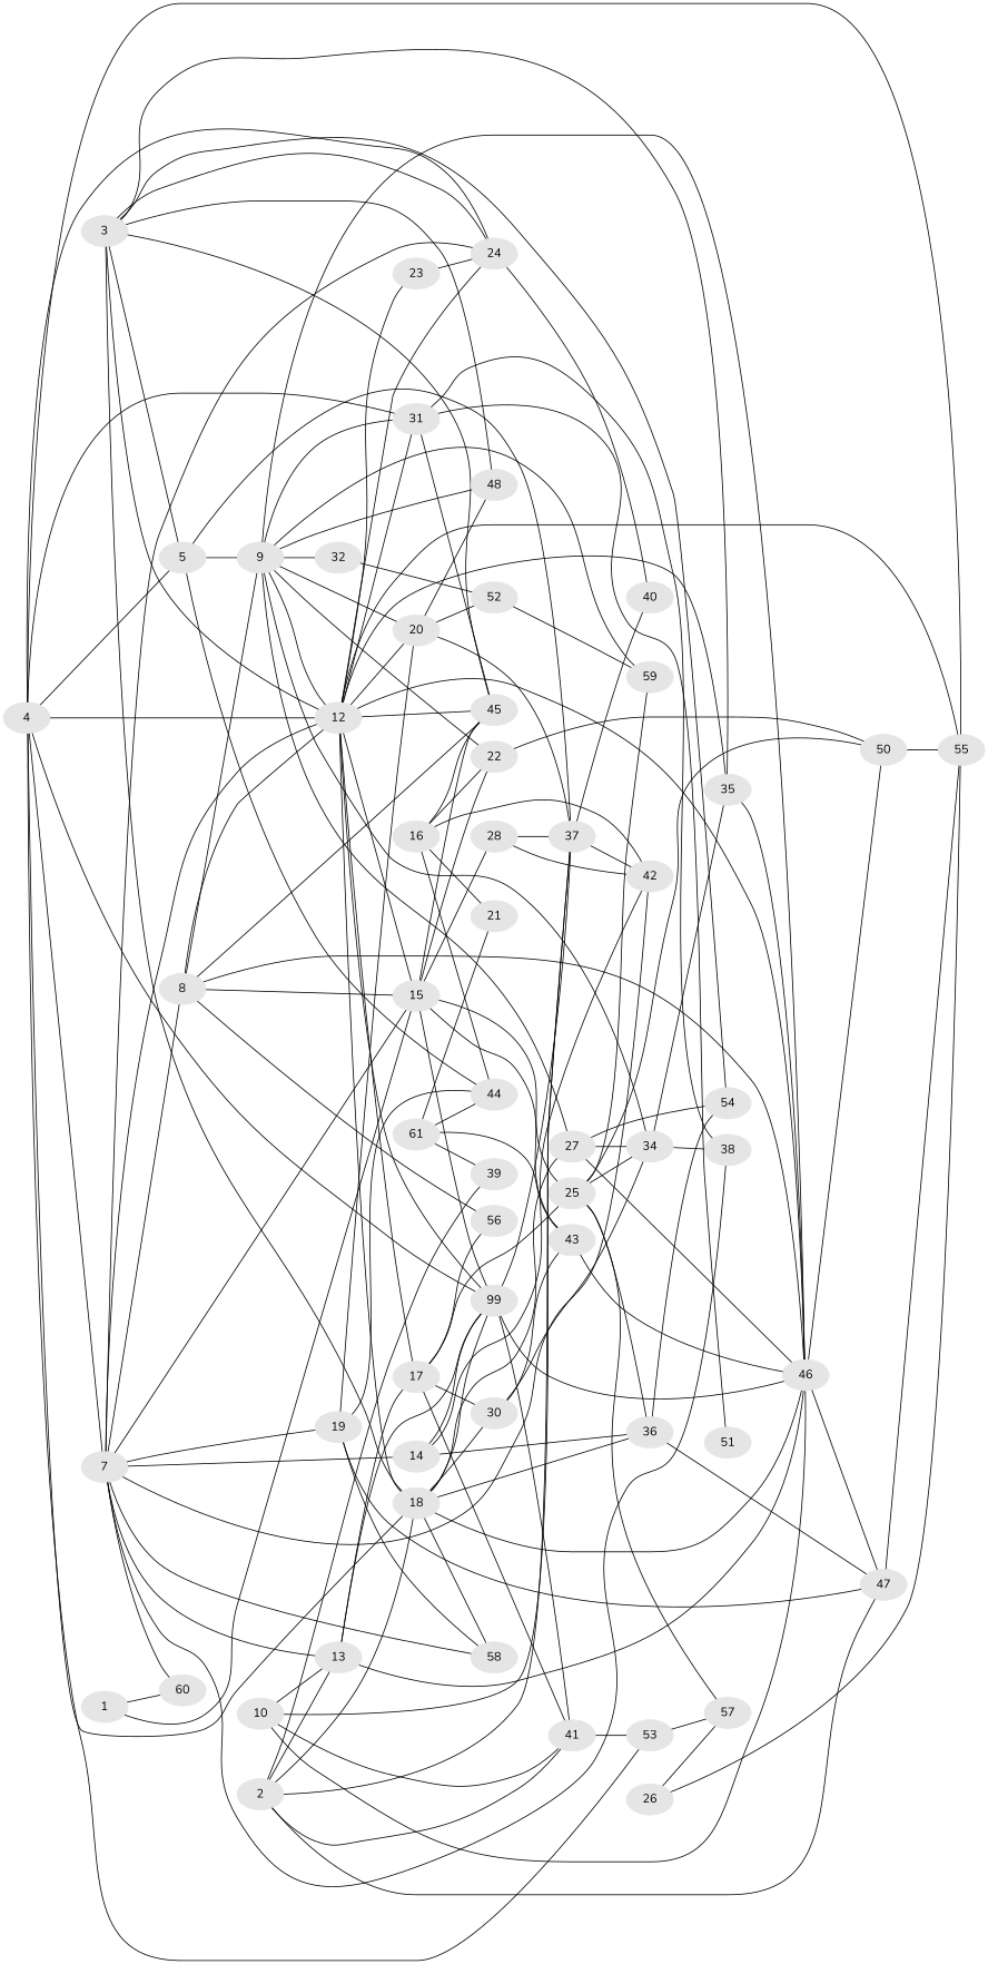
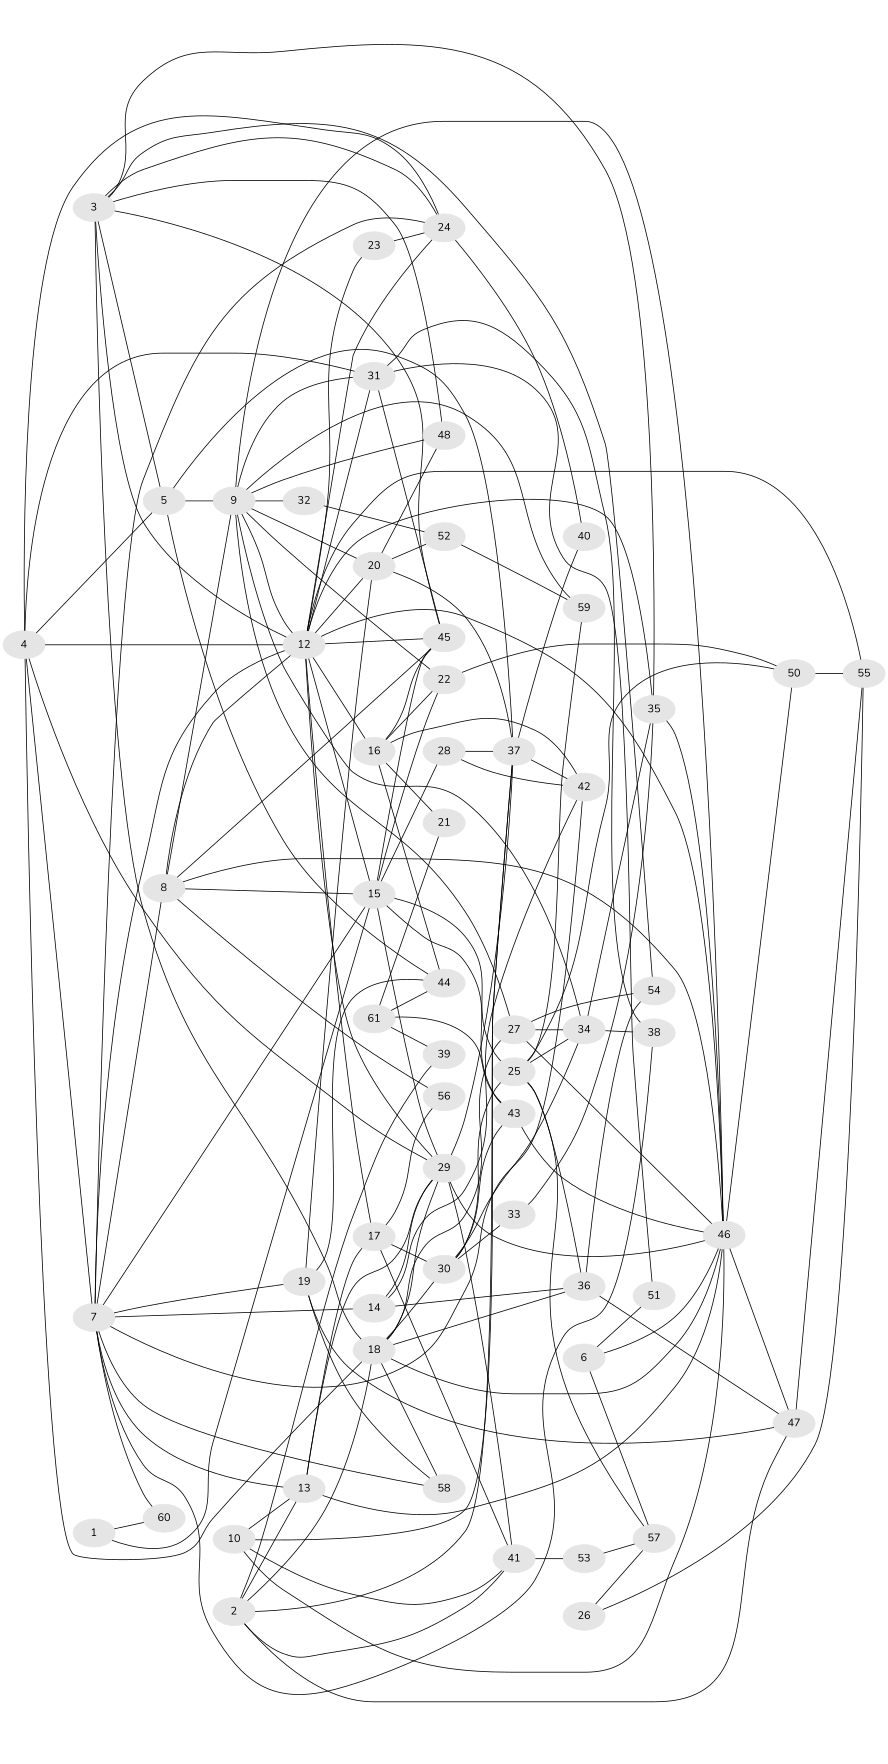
  graph {
    fontname=Nunito
    rankdir=LR
    node [color=gray90 fontname=Nunito style=filled]
    edge [fontname=Nunito weight=1.0]
    1
    15
    60
    45
-   29 [label=99]
+   29
    22
    43
    25
    28
    2
    13
    18
    37
    39
    41
    47
    46
    17
    58
    27
    36
    30
    42
    40
    53
    55
    3
    5
    12
    24
    35
    48
    54
    9
    44
    31
    20
    23
    4
    7
    8
    14
    19
    38
    51
    57
    32
    34
    59
+   6
    50
    56
    52
    10
    n55 [label=61]
    21
    16
+   33
    26
    1 -- 15
    1 -- 60
    15 -- 45
    15 -- 29
    15 -- 22
    15 -- 43
    15 -- 25
    15 -- 28
    29 -- 37
    29 -- 41
    29 -- 46 [weight=4.0]
    22 -- 50
    43 -- 46
    25 -- 36
    25 -- 57
    25 -- 34
    25 -- 59
    25 -- 50
    28 -- 37
    28 -- 42 [weight=2.0]
    2 -- 13
    2 -- 18
    2 -- 37
    2 -- 39
    2 -- 41
    2 -- 47
    13 -- 29
    13 -- 46
    13 -- 17
    18 -- 29
    18 -- 46 [weight=2.0]
    18 -- 58
    18 -- 27
    18 -- 36
    18 -- 30
    37 -- 42
    37 -- 40
    41 -- 53
    47 -- 55
    46 -- 47
    46 -- 50
-   17 -- 25
+   30 -- 25
    17 -- 41
    17 -- 30
    17 -- 56
    27 -- 46
    27 -- 54
    27 -- 34
    36 -- 47
    36 -- 54
    30 -- 43
    30 -- 34
+   30 -- 33
    53 -- 57
    3 -- 45
    3 -- 18
    3 -- 5
    3 -- 12
    3 -- 24
    3 -- 35
    3 -- 48
    3 -- 54
    5 -- 37
    5 -- 9
    5 -- 44
    12 -- 15 [weight=2.0]
    12 -- 45
    12 -- 29
-   12 -- 18
+   12 -- 16
    12 -- 46 [weight=3.0]
    12 -- 17
    12 -- 55
    12 -- 24
    12 -- 35
    12 -- 31
    12 -- 20
    12 -- 23
    24 -- 40
    35 -- 46
    9 -- 22
    9 -- 46 [weight=2.0]
    9 -- 27
    9 -- 12 [weight=2.0]
    9 -- 48
    9 -- 31
    9 -- 20
    9 -- 32
    9 -- 34
    9 -- 59 [weight=3.0]
    31 -- 45
    31 -- 38
    31 -- 51
    20 -- 37
    20 -- 48 [weight=2.0]
    20 -- 52
    23 -- 24
    4 -- 29
    4 -- 18
-   4 -- 53
-   4 -- 55
    4 -- 5
    4 -- 12
    4 -- 24
    4 -- 31
    4 -- 7
    7 -- 15
    7 -- 60 [weight=2.0]
    7 -- 13
    7 -- 58
    7 -- 42 [weight=2.0]
    7 -- 12
    7 -- 24
    7 -- 8 [weight=2.0]
    7 -- 14
    7 -- 19
    7 -- 38
    8 -- 15
    8 -- 45 [weight=2.0]
    8 -- 46
    8 -- 12
    8 -- 9
    8 -- 56 [weight=2.0]
    14 -- 29
    14 -- 36
    14 -- 42
    19 -- 47
    19 -- 58
    19 -- 44
    19 -- 20
    32 -- 52
    34 -- 35 [weight=2.0]
    34 -- 38
+   6 -- 46
+   6 -- 51
+   6 -- 57
    50 -- 55
    52 -- 59
    10 -- 13
    10 -- 37
    10 -- 41
    10 -- 46
    n55 -- 43
    n55 -- 39
    n55 -- 44
    n55 -- 21
    16 -- 45
    16 -- 22
    16 -- 42
    16 -- 44
    16 -- 21
+   33 -- 35
    26 -- 55
    26 -- 57
  }
